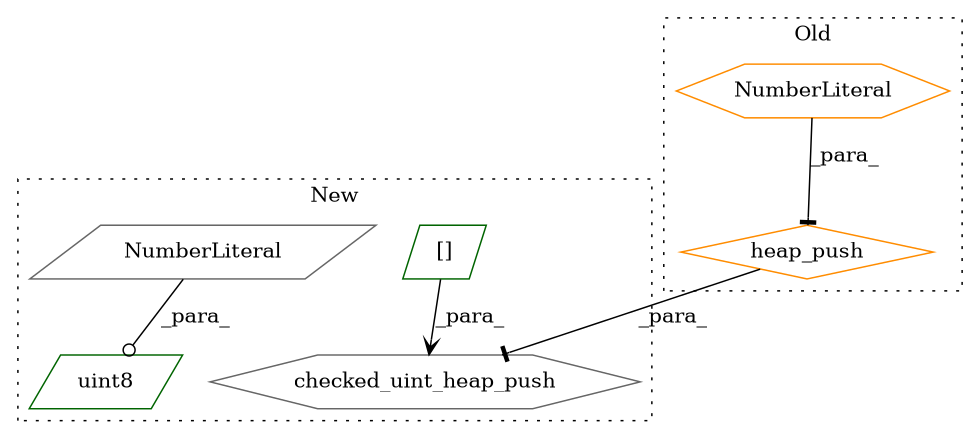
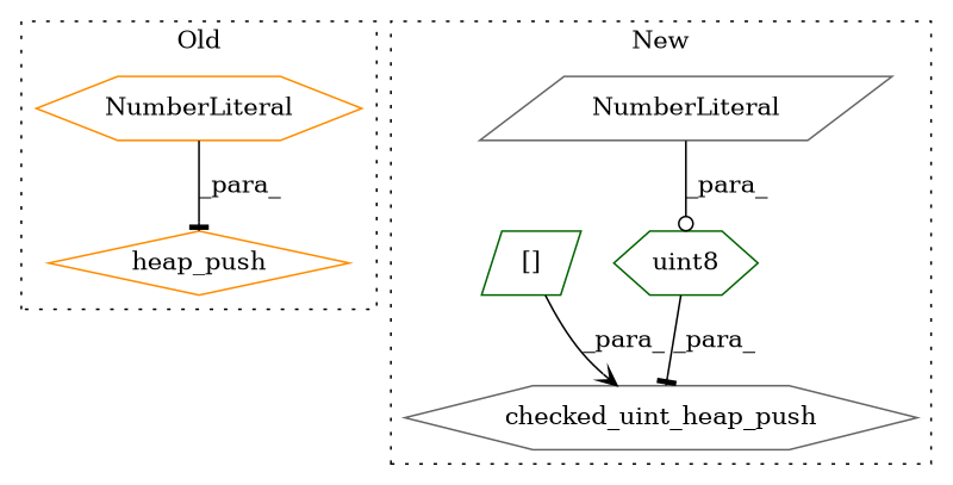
  digraph {
    node [a=32 color=darkorange l=1 shape=hexagon]
    edge [arrowhead=tee]
    n1 [l="10,1" label=heap_push s="8467,8498" shape=diamond]
    n2 [a=34 label=NumberLiteral s=8497]
-   n3 [color=darkgreen l="6,1" label=uint8 s="8776,8783" shape=parallelogram]
+   n3 [color=darkgreen l="6,1" label=uint8 s="8776,8783"]
    n4 [a=34 color=gray40 label=NumberLiteral s=8782 shape=parallelogram]
    n5 [color=gray40 l="26,1" label=checked_uint_heap_push s="8680,8784"]
    n6 [a=2 color=darkgreen l="17,1" label="[]" s="8726,8744" shape=parallelogram]
    subgraph cluster_1 {
      label=Old
      style=dotted
      n1
      n2
    }
    subgraph cluster_2 {
      label=New
      style=dotted
      n3
      n4
      n5
      n6
    }
    n2 -> n1 [label=_para_]
-   n1 -> n5 [label=_para_]
+   n3 -> n5 [label=_para_]
    n4 -> n3 [arrowhead=odot label=_para_]
    n6 -> n5 [arrowhead=vee label=_para_]
  }
